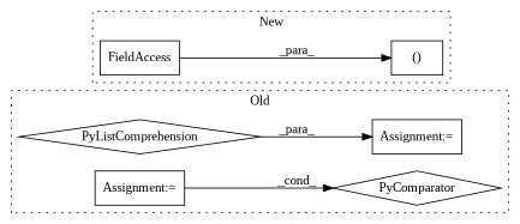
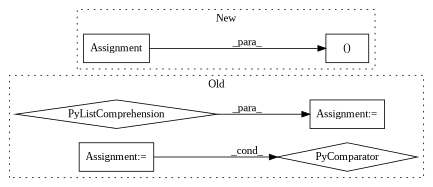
  digraph {
    fontname="Liberation Serif"
    rankdir=LR
    node [a=7 fontname="Liberation Serif" l=45 s=769 shape=box]
    edge [fontname="Liberation Serif"]
    n1 [a=109 l=132 label=PyListComprehension s=690 shape=diamond]
    n2 [label="Assignment:="]
    n3 [a=113 label=PyComparator shape=diamond]
    n4 [l=2 label="Assignment:=" s=883]
    n5 [a=106 l=22 label="()" s=1534]
-   n6 [a=22 l=4 label=FieldAccess s=1552]
+   n6 [a=22 l=4 label=Assignment s=1552]
    subgraph cluster_1 {
      label=Old
      style=dotted
      n1
      n2
      n3
      n4
    }
    subgraph cluster_2 {
      label=New
      style=dotted
      n5
      n6
    }
    n1 -> n4 [label=_para_]
    n2 -> n3 [label=_cond_]
    n6 -> n5 [label=_para_]
  }
